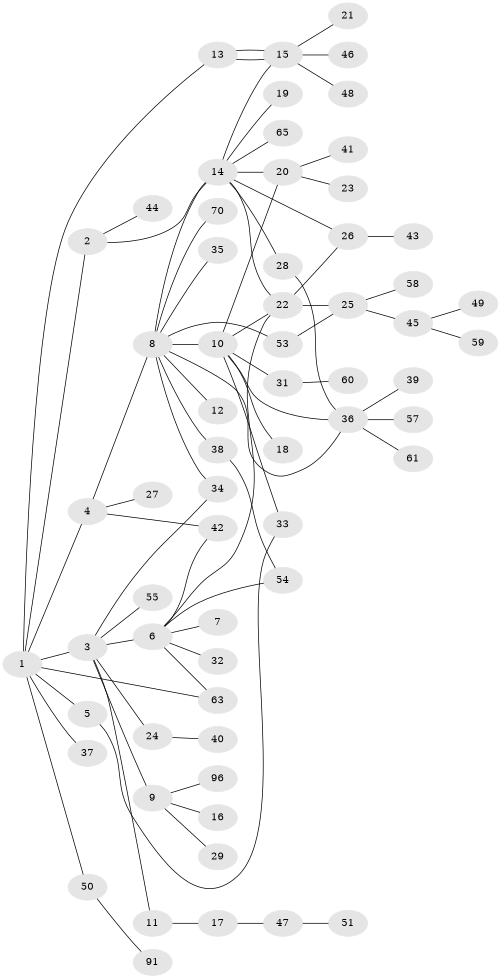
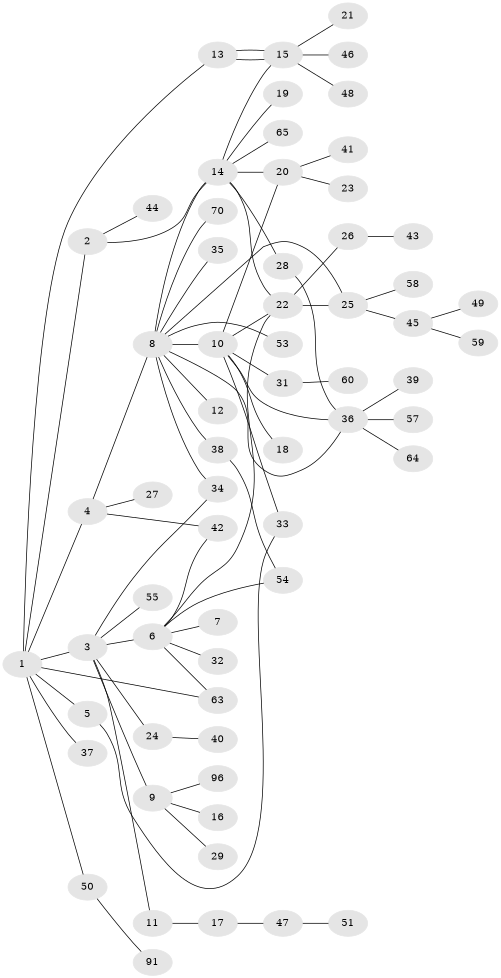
  graph {
    rankdir=LR
    node [color=gray90 style=filled]
    1
    2
    3
    4
    5
    13
    37
    50
    63
    14
    44
    6
    9
    11
    24
    34
    55
    8
    27
    42
    33
    15
    n23 [label=91]
    22
    20
    19
    26
    28
    65
    7
    32
    54
    16
    29
    n35 [label=96]
    17
    40
    10
    12
    25
    n41 [label=70]
    35
    36
    38
    53
    18
    31
    45
    58
    39
    57
-   64 [label=61]
+   64
    23
    41
    60
    47
    21
    46
    48
    43
    51
    49
    59
    1 -- 2
    1 -- 3
    1 -- 4
    1 -- 5
    1 -- 13
    1 -- 37
    1 -- 50
    1 -- 63
    2 -- 14
    2 -- 44
    3 -- 6
    3 -- 9
    3 -- 11
    3 -- 24
    3 -- 34
    3 -- 55
    4 -- 8
    4 -- 27
    4 -- 42
    5 -- 33
    13 -- 15
    13 -- 15
    50 -- n23
    14 -- 15
    14 -- 22
    14 -- 20
    14 -- 19
-   14 -- 26
    14 -- 28
    14 -- 65
    6 -- 63
    6 -- 42
    6 -- 22
    6 -- 7
    6 -- 32
    6 -- 54
    9 -- 16
    9 -- 29
    9 -- n35
    11 -- 17
    24 -- 40
    8 -- 14
    8 -- 34
    8 -- 10
    8 -- 12
-   53 -- 25
+   8 -- 25
    8 -- n41
    8 -- 35
    8 -- 36
    8 -- 38
    8 -- 53
    15 -- 21
    15 -- 46
    15 -- 48
    22 -- 26
    22 -- 25
    20 -- 23
    20 -- 41
    26 -- 43
    28 -- 36
    17 -- 47
    10 -- 33
    10 -- 22
    10 -- 20
    10 -- 36
    10 -- 18
    10 -- 31
    25 -- 45
    25 -- 58
    36 -- 39
    36 -- 57
    36 -- 64
    38 -- 54
    31 -- 60
    45 -- 49
    45 -- 59
    47 -- 51
  }
